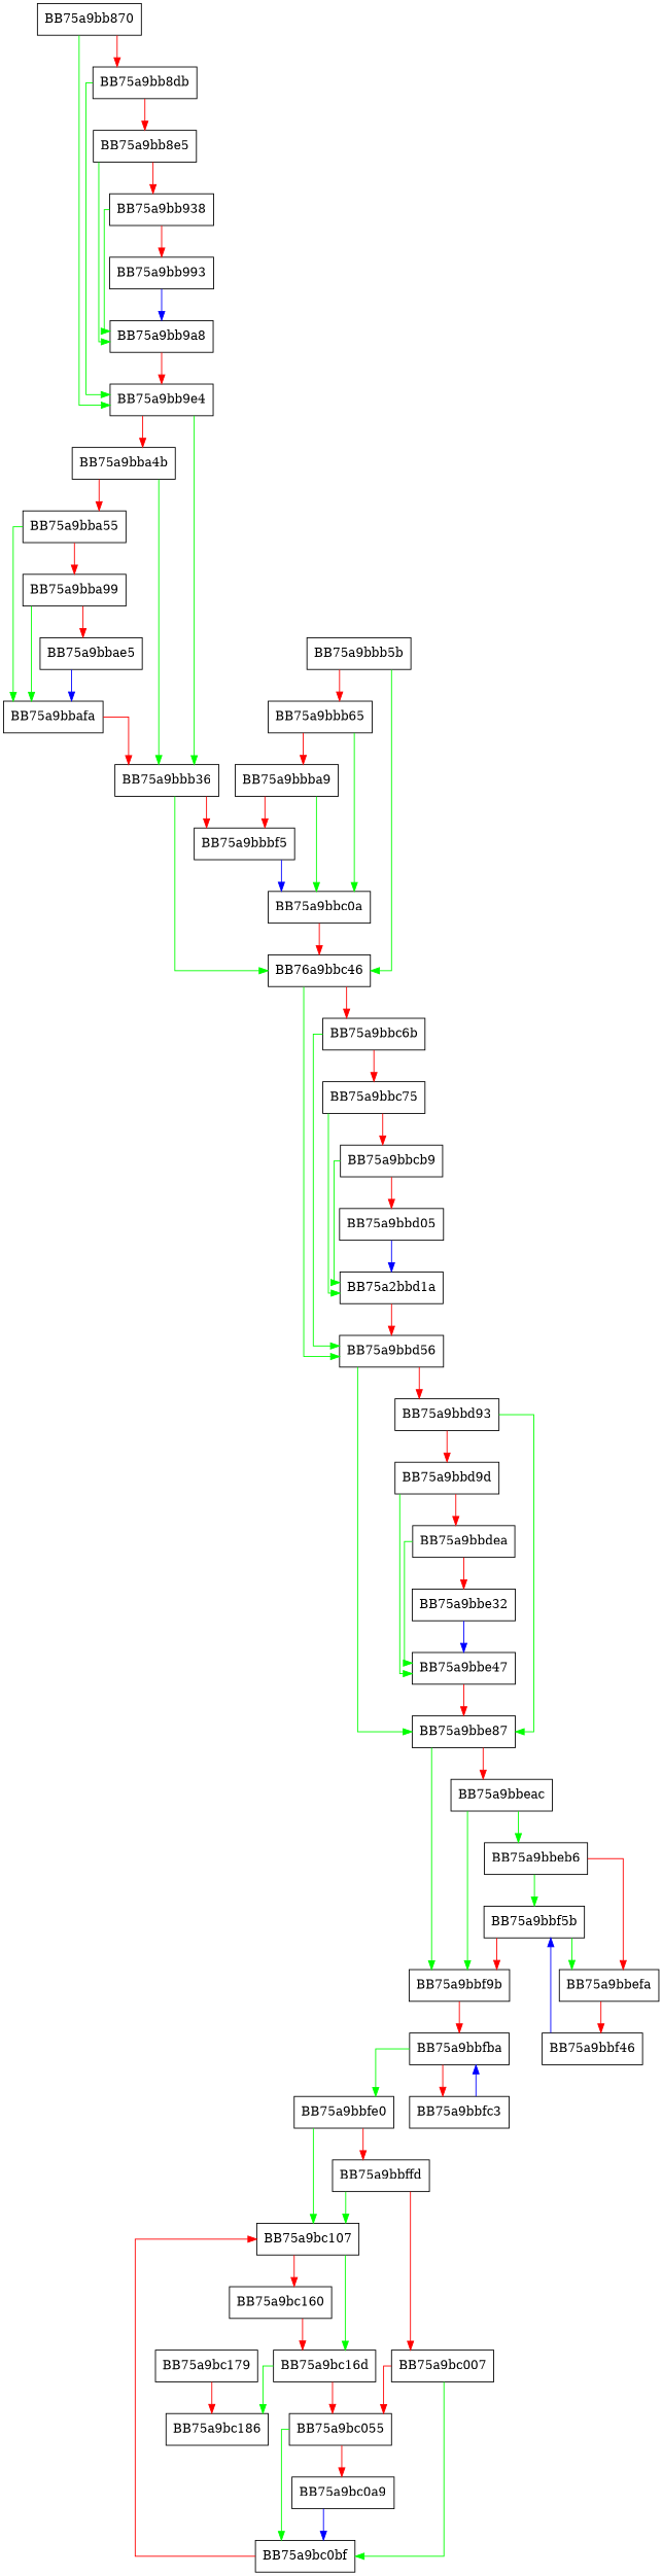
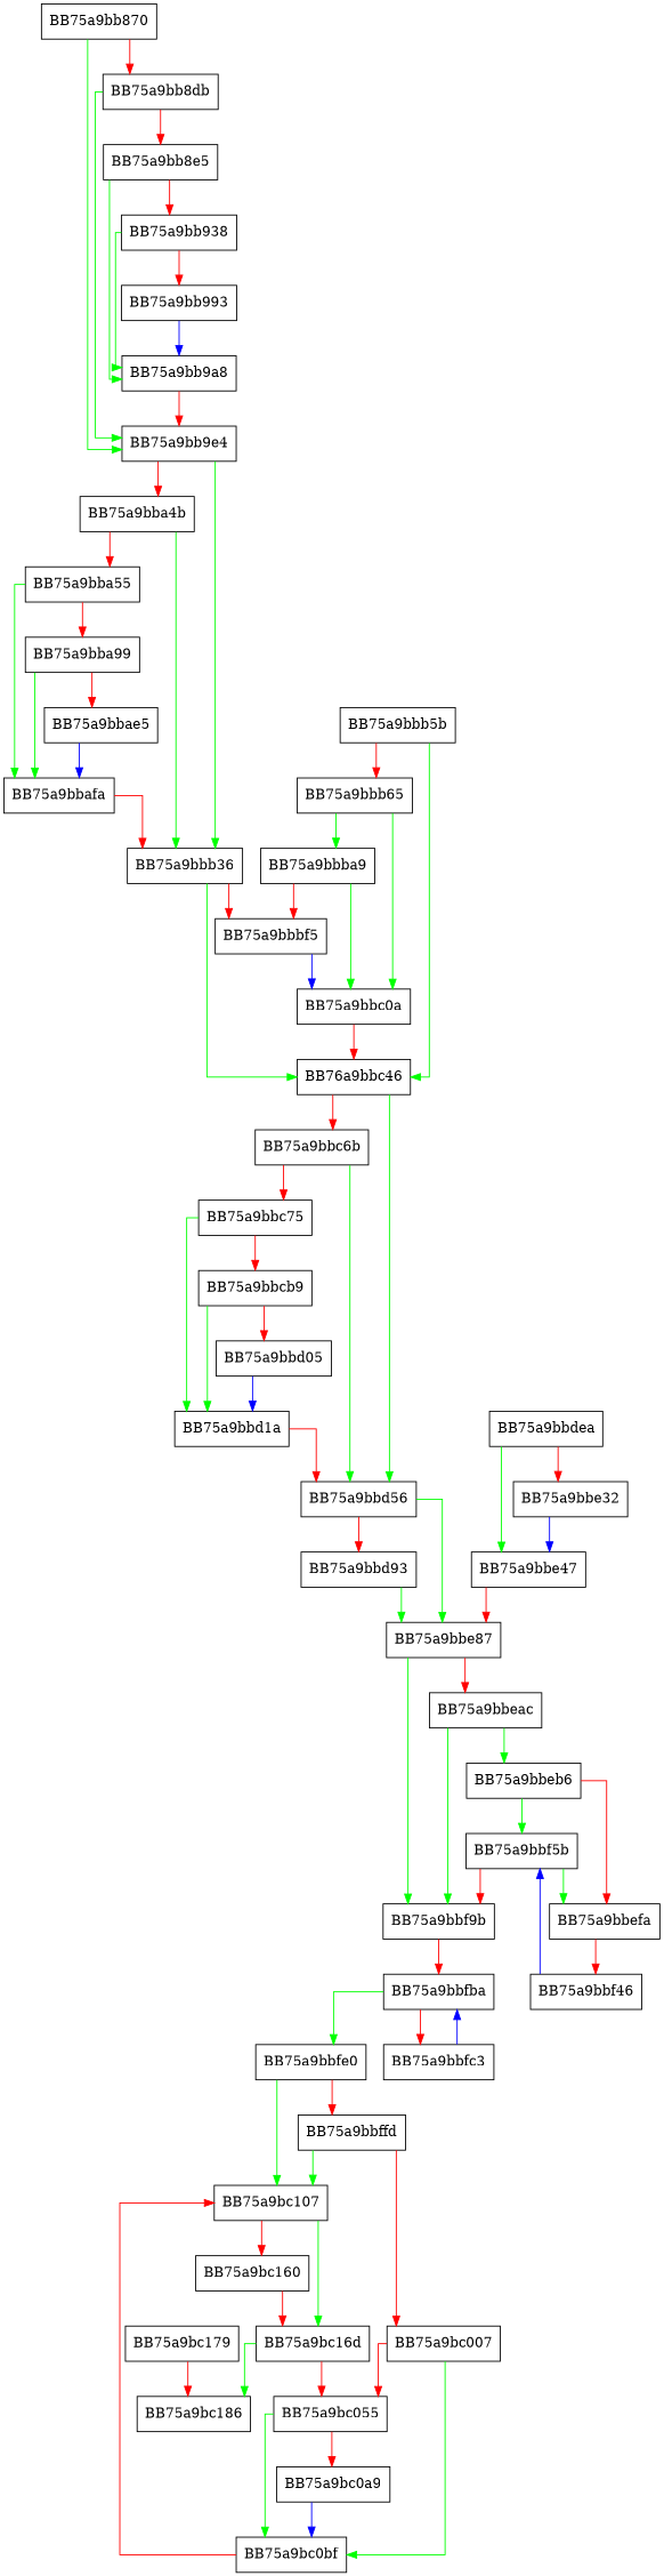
  digraph {
    splines=ortho
    node [shape=box]
    edge [color=red]
    BB75a9bb870
    BB75a9bb9e4
    BB75a9bb8db
    BB75a9bbb36
    BB75a9bba4b
    BB75a9bb8e5
    n7 [label=BB76a9bbc46]
    BB75a9bbbf5
    BB75a9bba55
    BB75a9bb9a8
    BB75a9bb938
    BB75a9bb993
    BB75a9bbd56
    BB75a9bbc6b
    BB75a9bbb5b
    BB75a9bbb65
    BB75a9bbafa
    BB75a9bba99
    BB75a9bbae5
    BB75a9bbe87
    BB75a9bbd93
    BB75a9bbc75
    BB75a9bbc0a
    BB75a9bbba9
    BB75a9bbf9b
    BB75a9bbeac
-   BB75a9bbd9d
-   BB75a9bbd1a [label=BB75a2bbd1a]
+   BB75a9bbd1a
    BB75a9bbcb9
    BB75a9bbd05
    BB75a9bbfba
    BB75a9bbeb6
    BB75a9bbe47
    BB75a9bbdea
    BB75a9bbe32
    BB75a9bbfe0
    BB75a9bbfc3
    BB75a9bbf5b
    BB75a9bbefa
    BB75a9bbf46
    BB75a9bc107
    BB75a9bbffd
    BB75a9bc16d
    BB75a9bc160
    BB75a9bc007
    BB75a9bc055
    BB75a9bc186
    BB75a9bc0bf
    BB75a9bc0a9
    BB75a9bc179
    BB75a9bb870 -> BB75a9bb9e4 [color=green]
    BB75a9bb870 -> BB75a9bb8db
    BB75a9bb9e4 -> BB75a9bbb36 [color=green]
    BB75a9bb9e4 -> BB75a9bba4b
    BB75a9bb8db -> BB75a9bb9e4 [color=green]
    BB75a9bb8db -> BB75a9bb8e5
    BB75a9bbb36 -> n7 [color=green]
    BB75a9bbb36 -> BB75a9bbbf5
    BB75a9bba4b -> BB75a9bbb36 [color=green]
    BB75a9bba4b -> BB75a9bba55
    BB75a9bb8e5 -> BB75a9bb9a8 [color=green]
    BB75a9bb8e5 -> BB75a9bb938
    n7 -> BB75a9bbd56 [color=green]
    n7 -> BB75a9bbc6b
    BB75a9bbbf5 -> BB75a9bbc0a [color=blue]
    BB75a9bba55 -> BB75a9bbafa [color=green]
    BB75a9bba55 -> BB75a9bba99
    BB75a9bb9a8 -> BB75a9bb9e4
    BB75a9bb938 -> BB75a9bb9a8 [color=green]
    BB75a9bb938 -> BB75a9bb993
    BB75a9bb993 -> BB75a9bb9a8 [color=blue]
    BB75a9bbd56 -> BB75a9bbe87 [color=green]
    BB75a9bbd56 -> BB75a9bbd93
    BB75a9bbc6b -> BB75a9bbd56 [color=green]
    BB75a9bbc6b -> BB75a9bbc75
    BB75a9bbb5b -> n7 [color=green]
    BB75a9bbb5b -> BB75a9bbb65
    BB75a9bbb65 -> BB75a9bbc0a [color=green]
-   BB75a9bbb65 -> BB75a9bbba9
+   BB75a9bbb65 -> BB75a9bbba9 [color=green]
    BB75a9bbafa -> BB75a9bbb36
    BB75a9bba99 -> BB75a9bbafa [color=green]
    BB75a9bba99 -> BB75a9bbae5
    BB75a9bbae5 -> BB75a9bbafa [color=blue]
    BB75a9bbe87 -> BB75a9bbf9b [color=green]
    BB75a9bbe87 -> BB75a9bbeac
    BB75a9bbd93 -> BB75a9bbe87 [color=green]
-   BB75a9bbd93 -> BB75a9bbd9d
    BB75a9bbc75 -> BB75a9bbd1a [color=green]
    BB75a9bbc75 -> BB75a9bbcb9
    BB75a9bbc0a -> n7
    BB75a9bbba9 -> BB75a9bbbf5
    BB75a9bbba9 -> BB75a9bbc0a [color=green]
    BB75a9bbf9b -> BB75a9bbfba
    BB75a9bbeac -> BB75a9bbf9b [color=green]
    BB75a9bbeac -> BB75a9bbeb6 [color=green]
-   BB75a9bbd9d -> BB75a9bbe47 [color=green]
-   BB75a9bbd9d -> BB75a9bbdea
    BB75a9bbd1a -> BB75a9bbd56
    BB75a9bbcb9 -> BB75a9bbd1a [color=green]
    BB75a9bbcb9 -> BB75a9bbd05
    BB75a9bbd05 -> BB75a9bbd1a [color=blue]
    BB75a9bbfba -> BB75a9bbfe0 [color=green]
    BB75a9bbfba -> BB75a9bbfc3
    BB75a9bbeb6 -> BB75a9bbf5b [color=green]
    BB75a9bbeb6 -> BB75a9bbefa
    BB75a9bbe47 -> BB75a9bbe87
    BB75a9bbdea -> BB75a9bbe47 [color=green]
    BB75a9bbdea -> BB75a9bbe32
    BB75a9bbe32 -> BB75a9bbe47 [color=blue]
    BB75a9bbfe0 -> BB75a9bc107 [color=green]
    BB75a9bbfe0 -> BB75a9bbffd
    BB75a9bbfc3 -> BB75a9bbfba [color=blue]
    BB75a9bbf5b -> BB75a9bbf9b
    BB75a9bbf5b -> BB75a9bbefa [color=green]
    BB75a9bbefa -> BB75a9bbf46
    BB75a9bbf46 -> BB75a9bbf5b [color=blue]
    BB75a9bc107 -> BB75a9bc16d [color=green]
    BB75a9bc107 -> BB75a9bc160
    BB75a9bbffd -> BB75a9bc107 [color=green]
    BB75a9bbffd -> BB75a9bc007
    BB75a9bc16d -> BB75a9bc055
    BB75a9bc16d -> BB75a9bc186 [color=green]
    BB75a9bc160 -> BB75a9bc16d
    BB75a9bc007 -> BB75a9bc055
    BB75a9bc007 -> BB75a9bc0bf [color=green]
    BB75a9bc055 -> BB75a9bc0bf [color=green]
    BB75a9bc055 -> BB75a9bc0a9
    BB75a9bc0bf -> BB75a9bc107
    BB75a9bc0a9 -> BB75a9bc0bf [color=blue]
    BB75a9bc179 -> BB75a9bc186
  }
